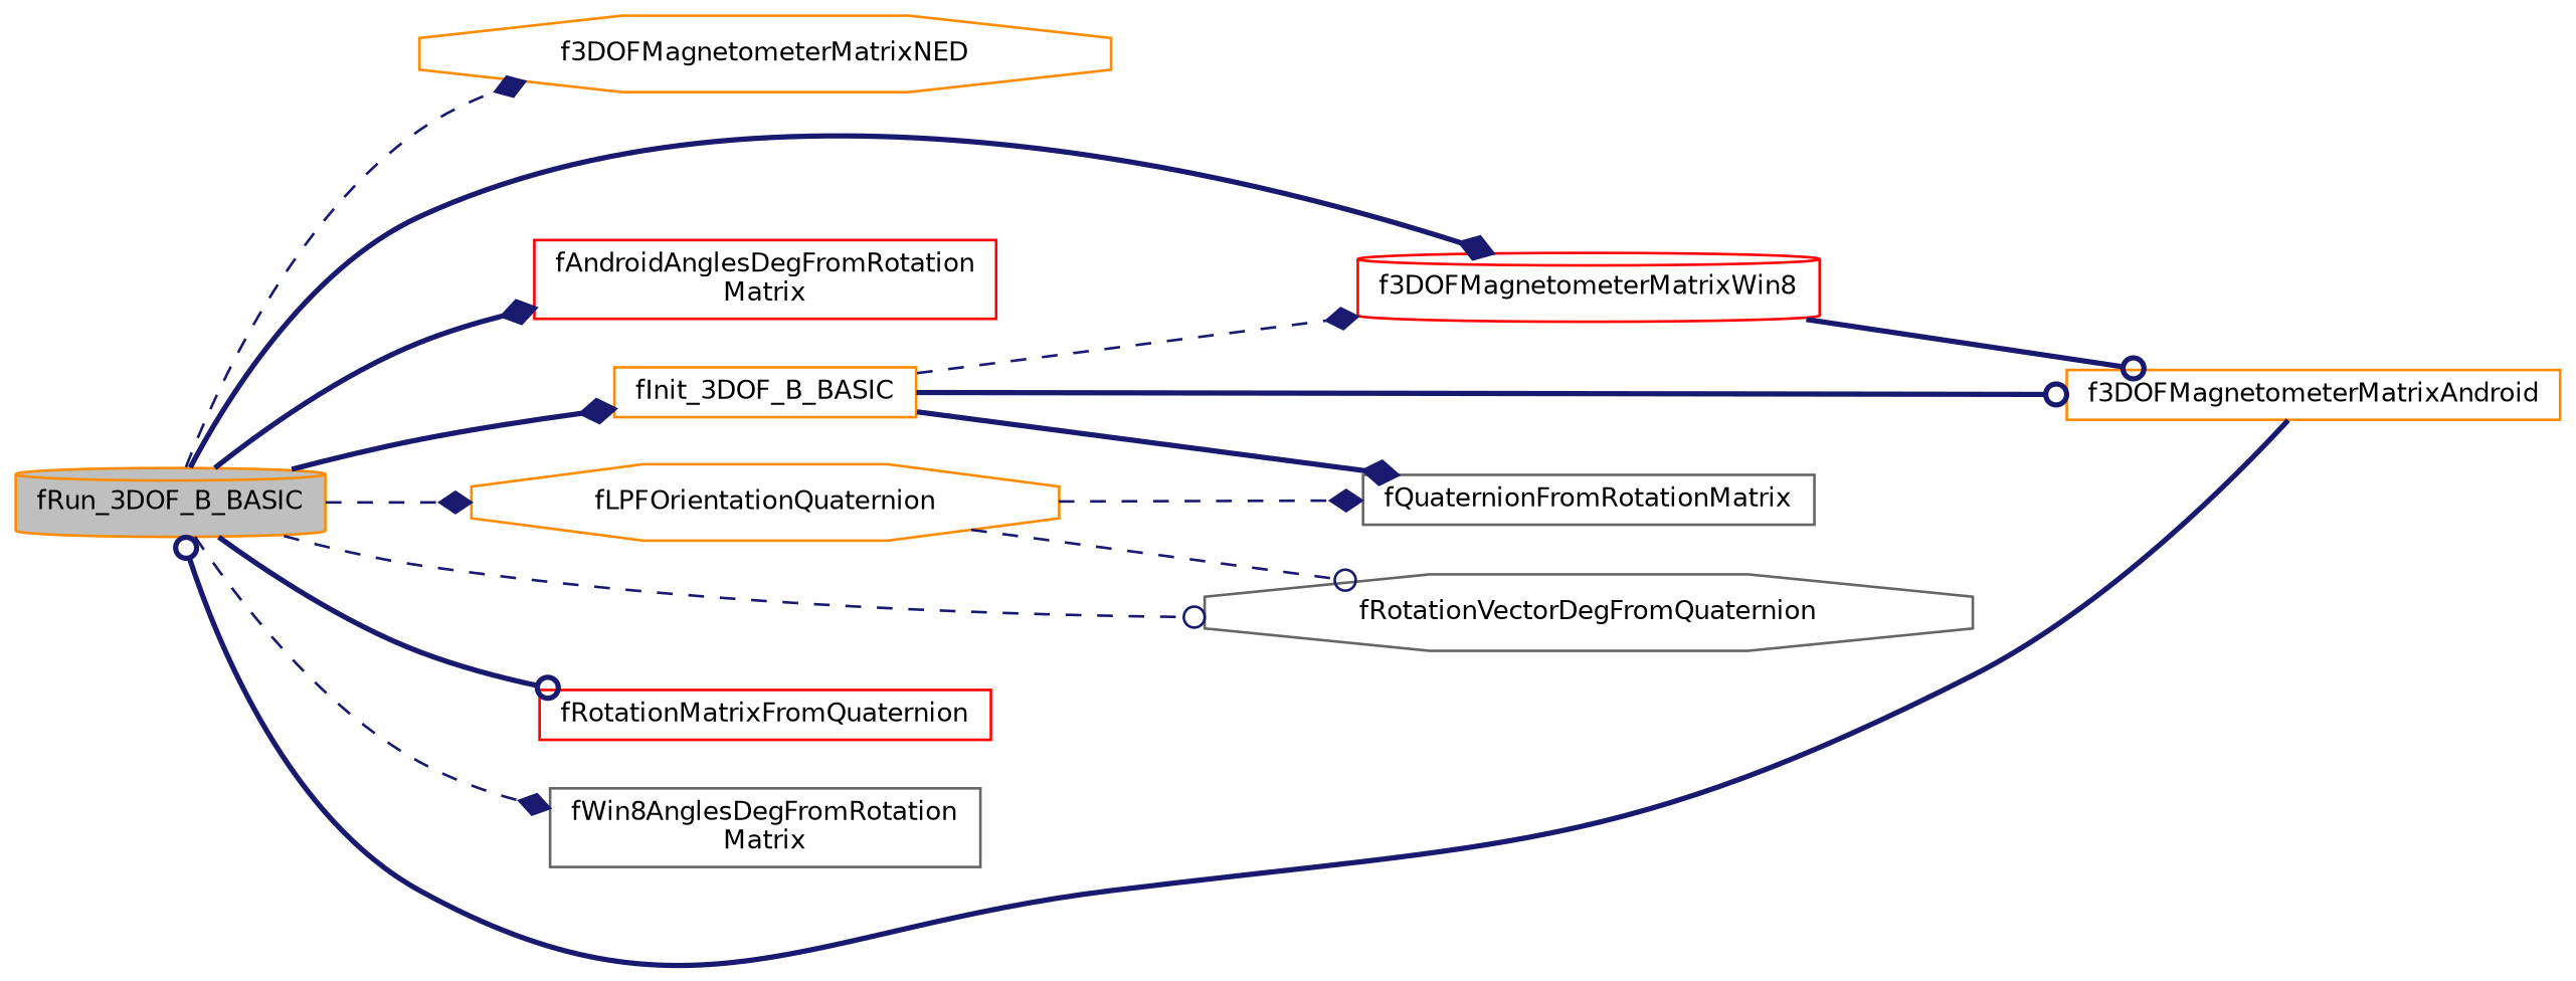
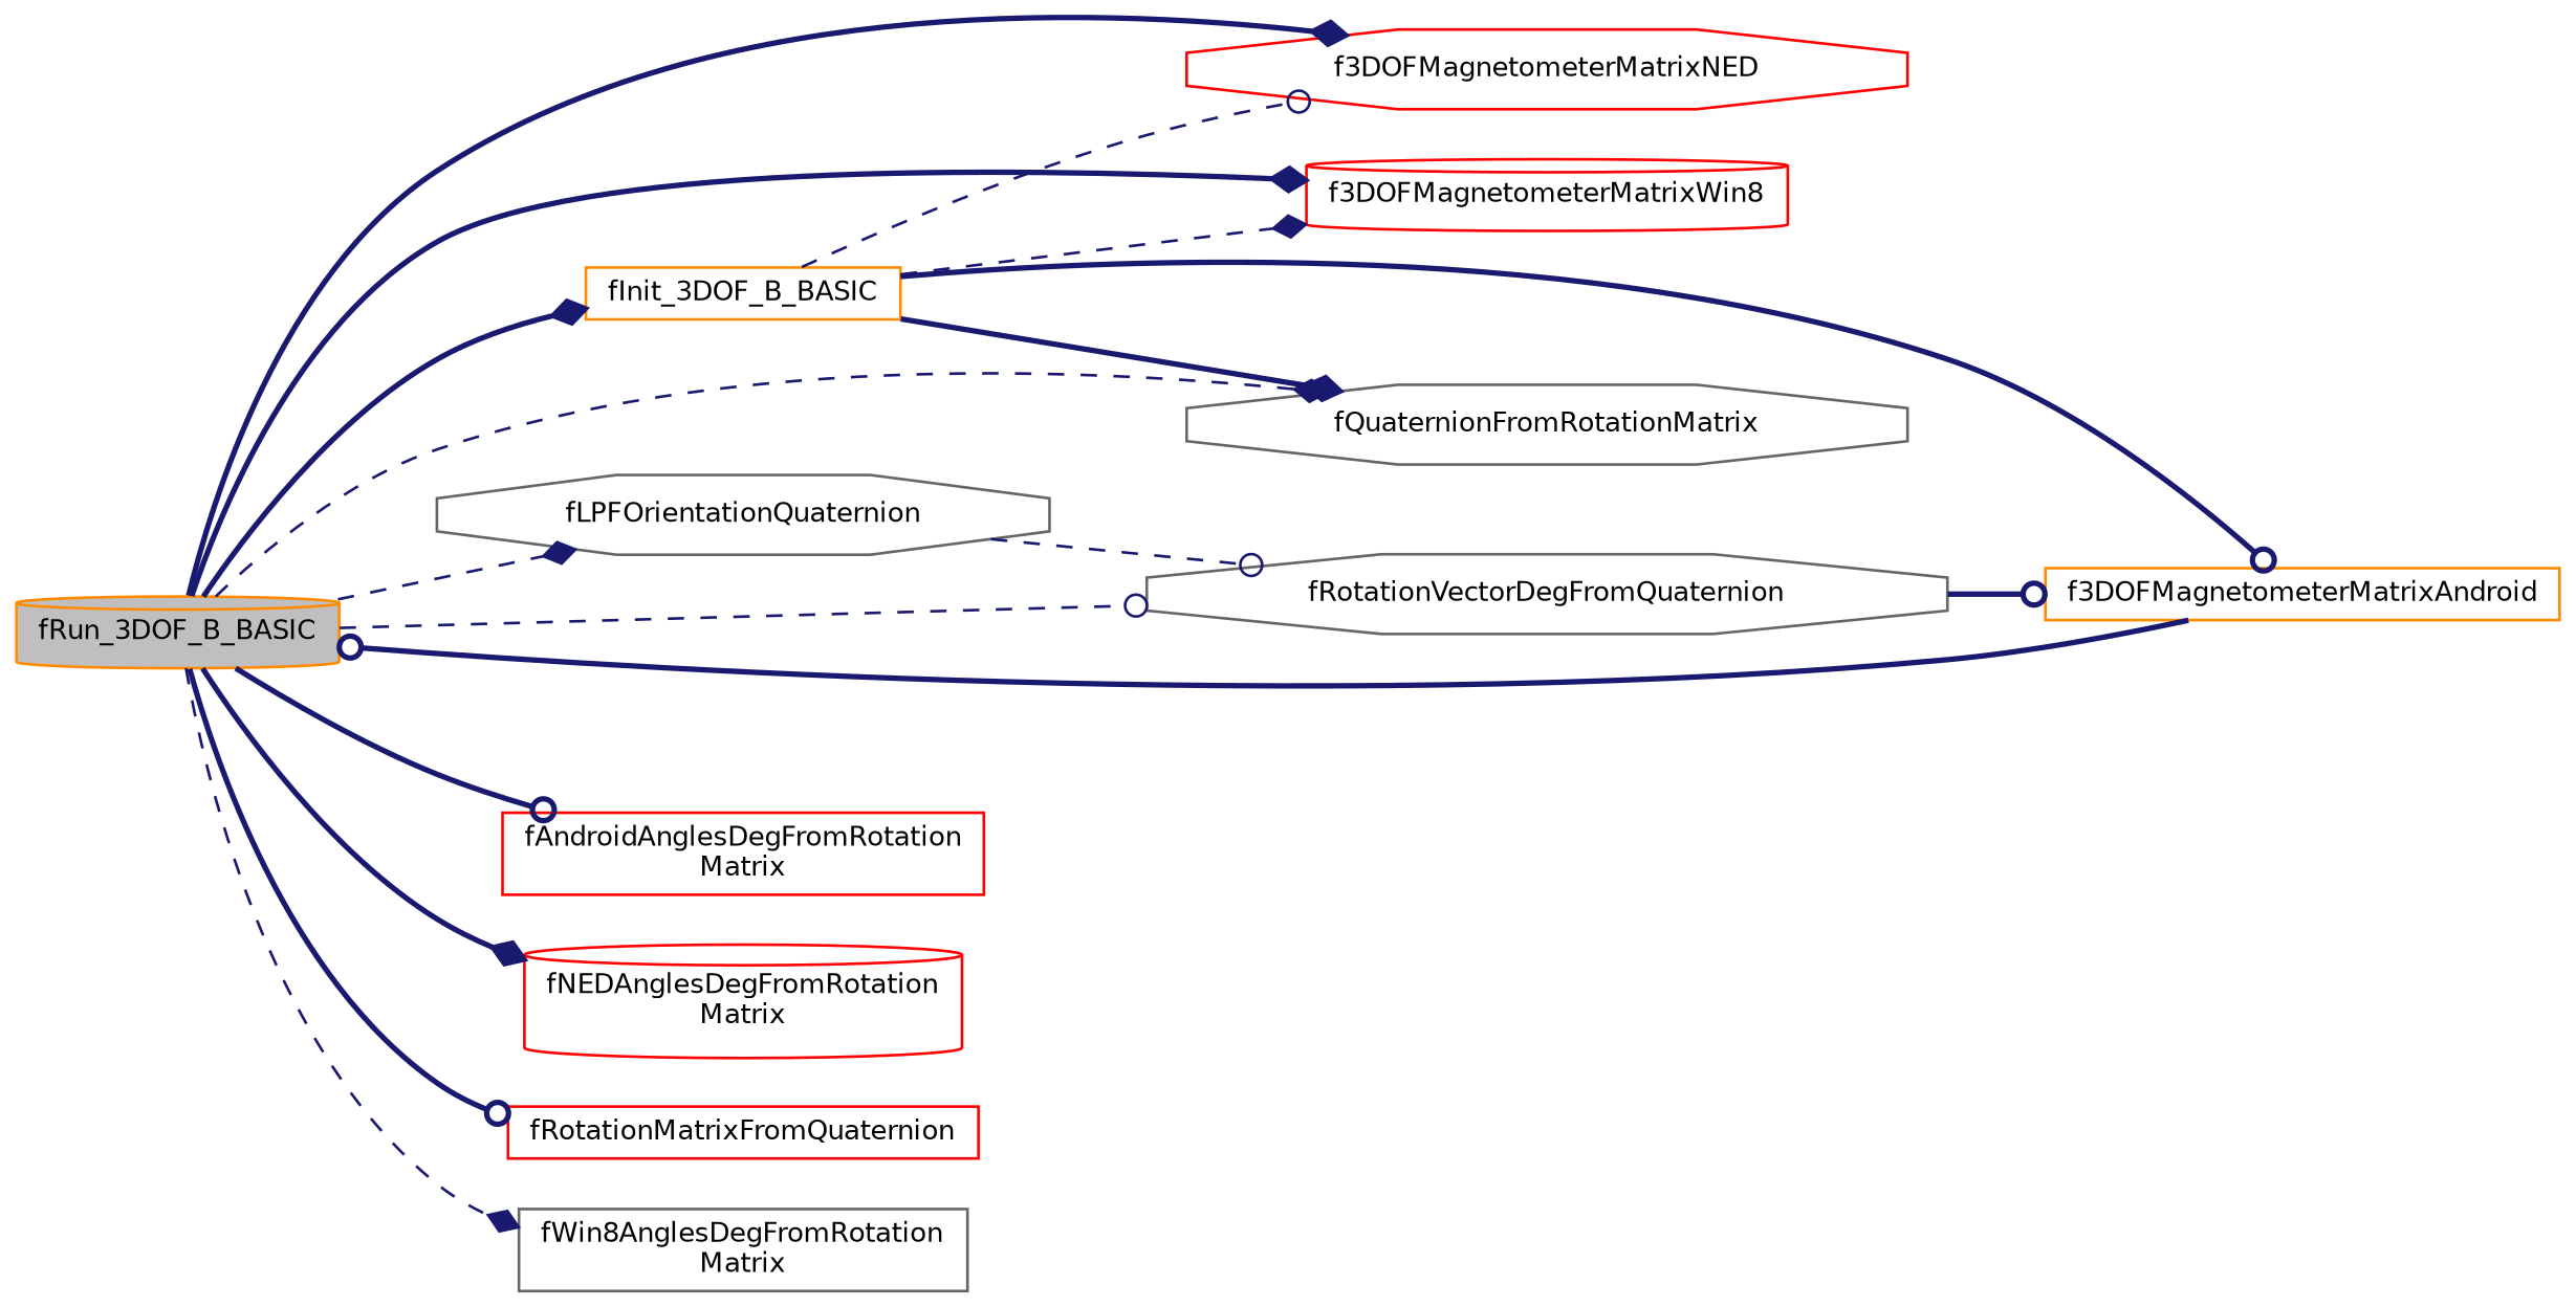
  digraph {
    rankdir=LR
    node [color=darkorange fillcolor=white fontname=Helvetica fontsize=10 shape=box style=filled]
    edge [arrowhead=diamond color=midnightblue fontname=Helvetica fontsize=10 labelfontname=Helvetica labelfontsize=10 style=bold]
    n1 [fillcolor=grey75 fontcolor=black height=0.2 label=fRun_3DOF_B_BASIC shape=cylinder width=0.4]
-   n2 [height=0.2 label=f3DOFMagnetometerMatrixNED shape=octagon width=0.4]
+   n2 [color=red height=0.2 label=f3DOFMagnetometerMatrixNED shape=octagon width=0.4]
    n3 [color=red height=0.2 label=f3DOFMagnetometerMatrixWin8 shape=cylinder width=0.4]
    n4 [color=red height=0.2 label="fAndroidAnglesDegFromRotation\lMatrix" width=0.4]
    n5 [height=0.2 label=fInit_3DOF_B_BASIC width=0.4]
-   n6 [color=gray40 height=0.2 label=fQuaternionFromRotationMatrix width=0.4]
-   n7 [height=0.2 label=fLPFOrientationQuaternion shape=octagon width=0.4]
+   n6 [color=gray40 height=0.2 label=fQuaternionFromRotationMatrix shape=octagon width=0.4]
+   n7 [color=gray40 height=0.2 label=fLPFOrientationQuaternion shape=octagon width=0.4]
    n8 [color=gray40 height=0.2 label=fRotationVectorDegFromQuaternion shape=octagon width=0.4]
+   n9 [color=red height=0.2 label="fNEDAnglesDegFromRotation\lMatrix" shape=cylinder width=0.4]
    n10 [color=red height=0.2 label=fRotationMatrixFromQuaternion width=0.4]
    n11 [color=gray40 height=0.2 label="fWin8AnglesDegFromRotation\lMatrix" width=0.4]
    n12 [height=0.2 label=f3DOFMagnetometerMatrixAndroid width=0.4]
-   n1 -> n2 [style=dashed]
+   n1 -> n2
    n1 -> n3
-   n1 -> n4
+   n1 -> n4 [arrowhead=odot]
    n1 -> n5
-   n7 -> n6 [style=dashed]
+   n1 -> n6 [style=dashed]
    n1 -> n7 [style=dashed]
    n1 -> n8 [arrowhead=odot style=dashed]
+   n1 -> n9
    n1 -> n10 [arrowhead=odot]
    n1 -> n11 [style=dashed]
-   n3 -> n12 [arrowhead=odot]
+   n8 -> n12 [arrowhead=odot]
+   n5 -> n2 [arrowhead=odot style=dashed]
    n5 -> n3 [style=dashed]
    n5 -> n6
    n5 -> n12 [arrowhead=odot]
    n7 -> n8 [arrowhead=odot style=dashed]
    n12 -> n1 [arrowhead=odot]
  }
